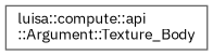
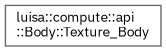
  digraph {
    rankdir=LR
    fontname="IBM Plex Sans"
-   n1 [color=grey40 fillcolor=white fontname="IBM Plex Sans" fontsize=10 height=0.2 label="luisa::compute::api\l::Argument::Texture_Body" shape=box style=filled width=0.4]
+   n1 [color=grey40 fillcolor=white fontname="IBM Plex Sans" fontsize=10 height=0.2 label="luisa::compute::api\l::Body::Texture_Body" shape=box style=filled width=0.4]
  }
